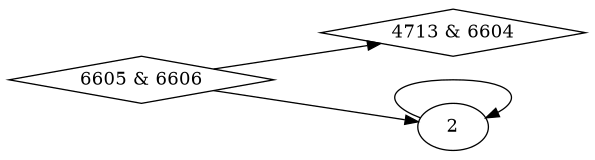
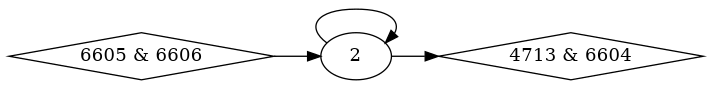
  digraph {
    rankdir=LR
    node [shape=diamond]
    n1 [label="4713 & 6604"]
    n2 [label="6605 & 6606"]
    2 [shape=""]
-   n2 -> n1
+   2 -> n1
    n2 -> 2
    2 -> 2
  }
